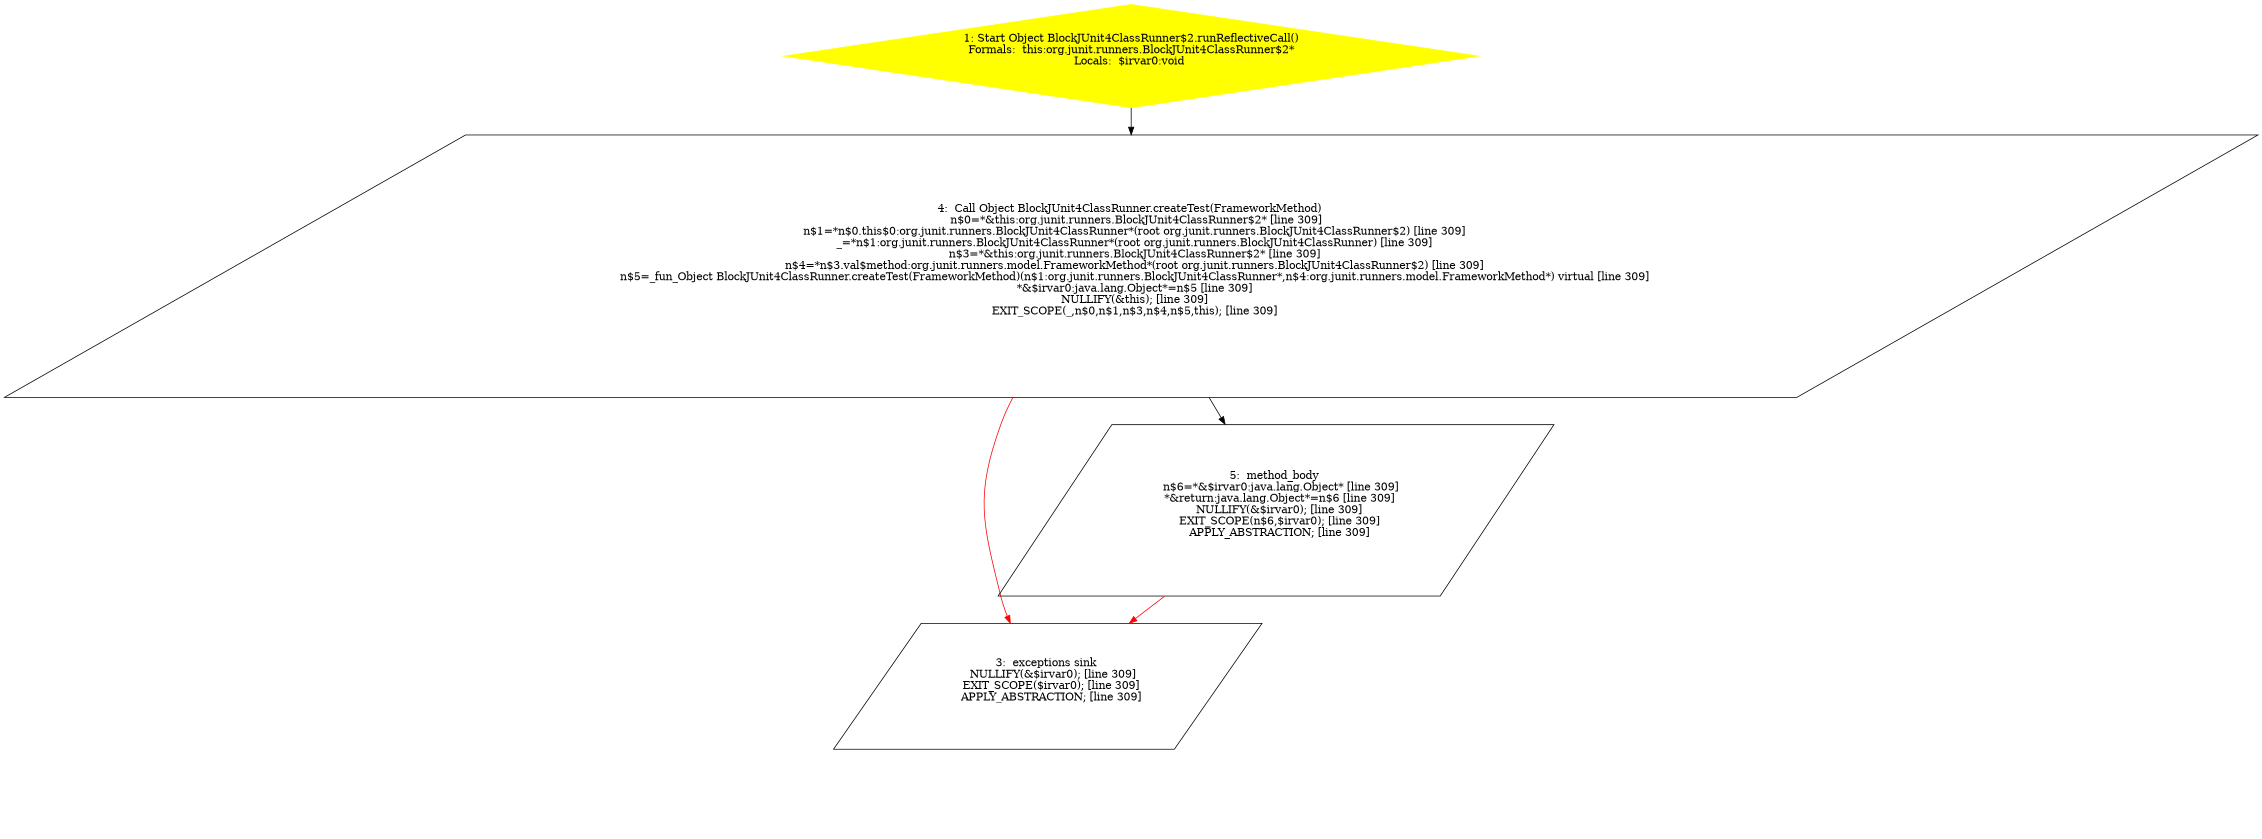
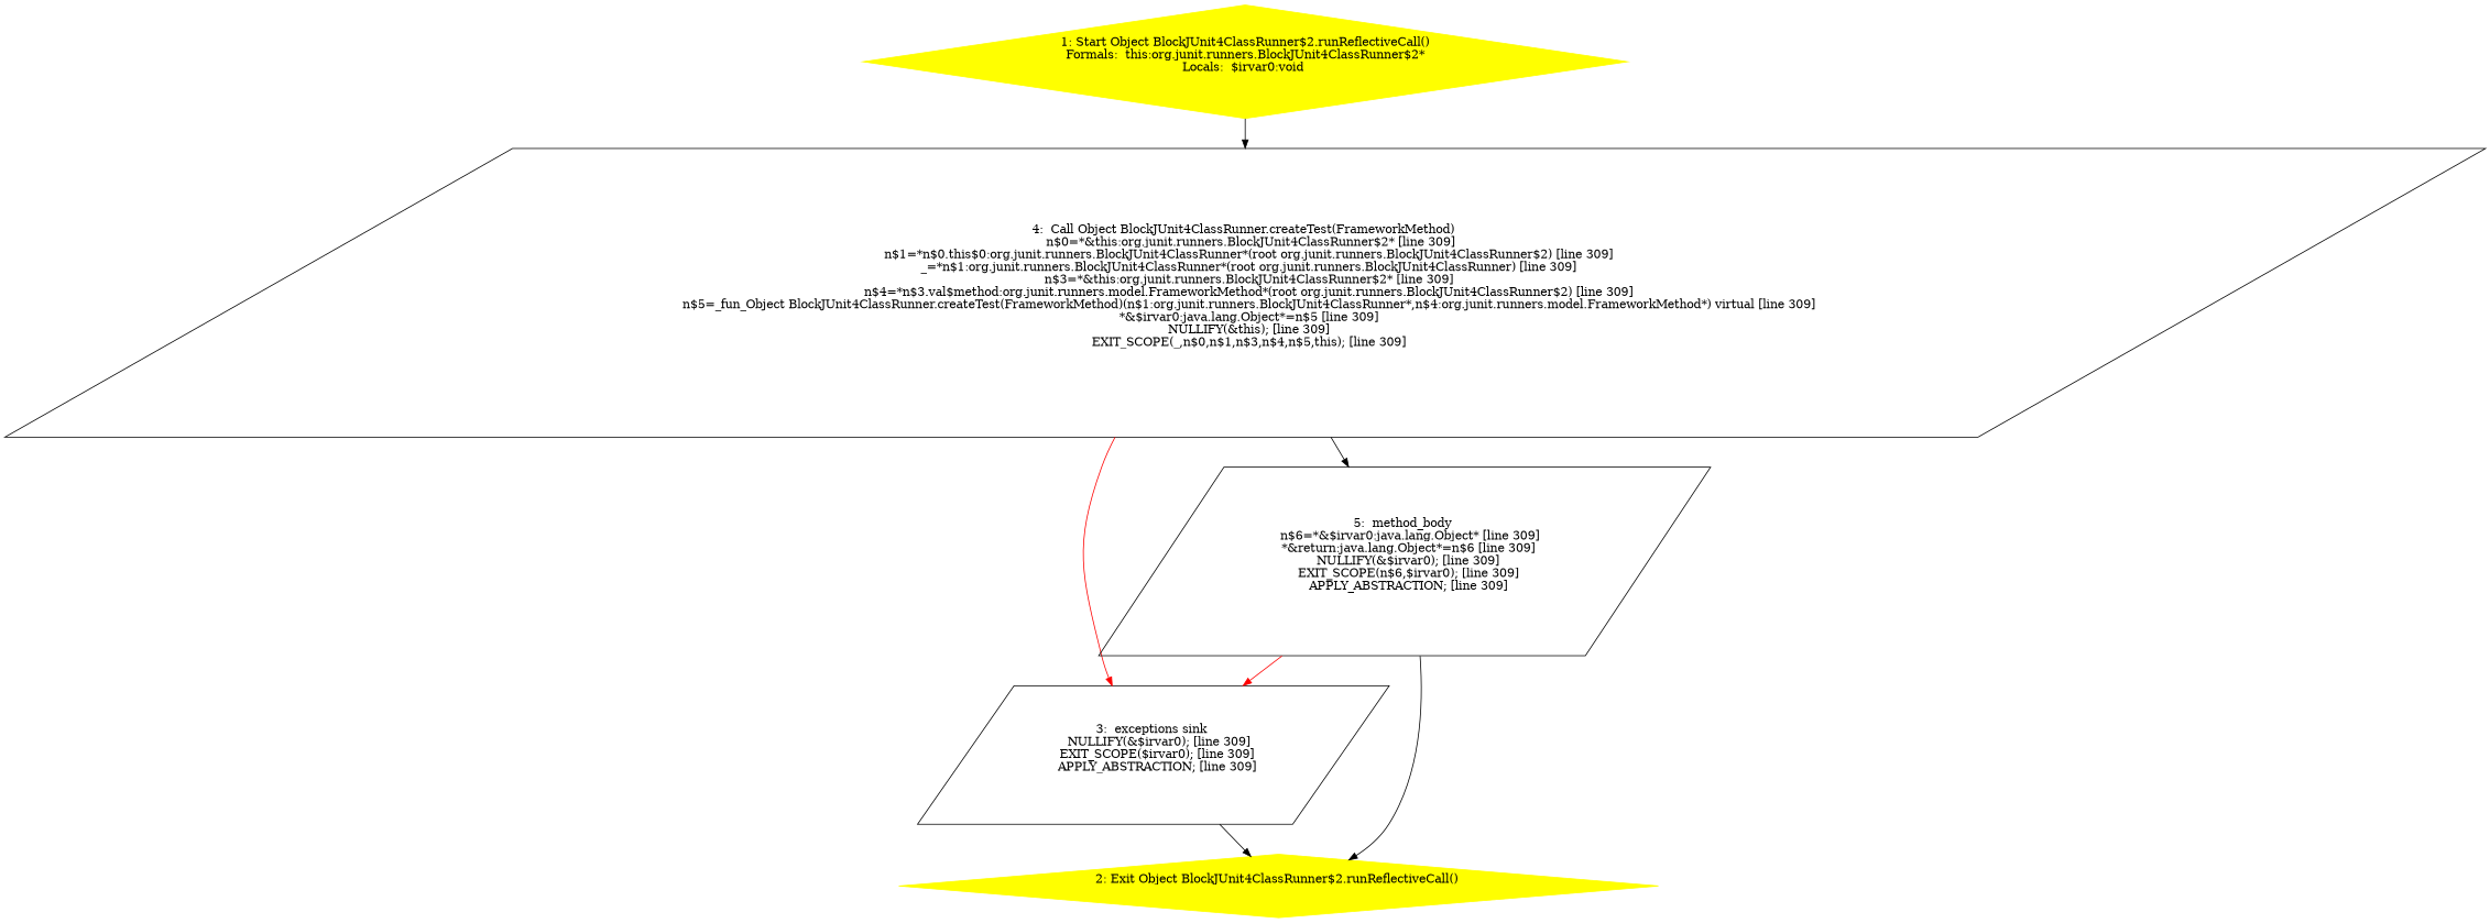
  digraph {
    fontname="DejaVu Serif"
    node [shape=parallelogram fontname="DejaVu Serif"]
    edge [fontname="DejaVu Serif"]
    n1 [color=yellow label="1: Start Object BlockJUnit4ClassRunner$2.runReflectiveCall()\nFormals:  this:org.junit.runners.BlockJUnit4ClassRunner$2*\nLocals:  $irvar0:void \n  " style=filled shape=diamond]
    n2 [label="4:  Call Object BlockJUnit4ClassRunner.createTest(FrameworkMethod) \n   n$0=*&this:org.junit.runners.BlockJUnit4ClassRunner$2* [line 309]\n  n$1=*n$0.this$0:org.junit.runners.BlockJUnit4ClassRunner*(root org.junit.runners.BlockJUnit4ClassRunner$2) [line 309]\n  _=*n$1:org.junit.runners.BlockJUnit4ClassRunner*(root org.junit.runners.BlockJUnit4ClassRunner) [line 309]\n  n$3=*&this:org.junit.runners.BlockJUnit4ClassRunner$2* [line 309]\n  n$4=*n$3.val$method:org.junit.runners.model.FrameworkMethod*(root org.junit.runners.BlockJUnit4ClassRunner$2) [line 309]\n  n$5=_fun_Object BlockJUnit4ClassRunner.createTest(FrameworkMethod)(n$1:org.junit.runners.BlockJUnit4ClassRunner*,n$4:org.junit.runners.model.FrameworkMethod*) virtual [line 309]\n  *&$irvar0:java.lang.Object*=n$5 [line 309]\n  NULLIFY(&this); [line 309]\n  EXIT_SCOPE(_,n$0,n$1,n$3,n$4,n$5,this); [line 309]\n "]
    n3 [label="3:  exceptions sink \n   NULLIFY(&$irvar0); [line 309]\n  EXIT_SCOPE($irvar0); [line 309]\n  APPLY_ABSTRACTION; [line 309]\n "]
    n4 [label="5:  method_body \n   n$6=*&$irvar0:java.lang.Object* [line 309]\n  *&return:java.lang.Object*=n$6 [line 309]\n  NULLIFY(&$irvar0); [line 309]\n  EXIT_SCOPE(n$6,$irvar0); [line 309]\n  APPLY_ABSTRACTION; [line 309]\n "]
+   n5 [color=yellow label="2: Exit Object BlockJUnit4ClassRunner$2.runReflectiveCall() \n  " style=filled shape=diamond]
    n1 -> n2
    n2 -> n3 [color=red]
    n2 -> n4
+   n3 -> n5
    n4 -> n3 [color=red]
+   n4 -> n5
  }
